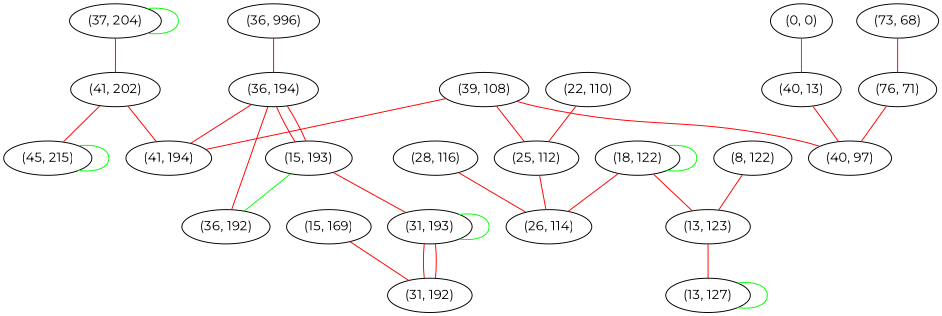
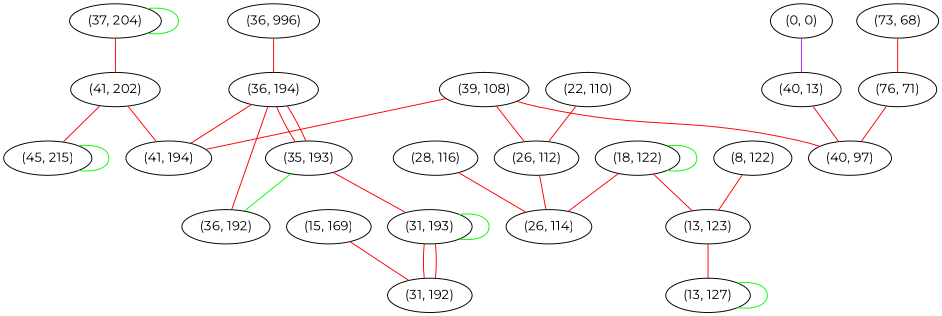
  graph {
    fontname=Montserrat
    node [fontname=Montserrat]
    edge [color=red fontname=Montserrat weight=1]
    "(39, 108)"
    "(41, 194)"
-   "(26, 112)" [label="(25, 112)"]
+   "(26, 112)"
    "(40, 97)"
    "(26, 114)"
    "(37, 204)"
    "(41, 202)"
    "(45, 215)"
    n9 [label="(36, 996)"]
    "(36, 194)"
-   "(35, 193)" [label="(15, 193)"]
+   "(35, 193)"
    "(36, 192)"
    "(22, 110)"
    "(0, 0)"
    "(40, 13)"
    "(73, 68)"
    "(76, 71)"
    "(18, 122)"
    "(13, 123)"
    "(13, 127)"
    "(31, 193)"
    "(8, 122)"
    "(31, 192)"
    "(15, 169)"
    "(28, 116)"
    "(39, 108)" -- "(41, 194)"
    "(39, 108)" -- "(26, 112)"
    "(39, 108)" -- "(40, 97)"
    "(26, 112)" -- "(26, 114)"
    "(37, 204)" -- "(37, 204)" [color=green weight=2]
    "(37, 204)" -- "(41, 202)"
    "(41, 202)" -- "(41, 194)"
    "(41, 202)" -- "(45, 215)"
    "(45, 215)" -- "(45, 215)" [color=green weight=2]
    n9 -- "(36, 194)"
    "(36, 194)" -- "(41, 194)"
    "(36, 194)" -- "(35, 193)"
    "(36, 194)" -- "(35, 193)"
    "(36, 194)" -- "(36, 192)"
    "(35, 193)" -- "(36, 192)" [color=green]
    "(35, 193)" -- "(31, 193)"
    "(22, 110)" -- "(26, 112)"
    "(0, 0)" -- "(40, 13)" [color=purple weight=4]
    "(40, 13)" -- "(40, 97)"
    "(73, 68)" -- "(76, 71)"
    "(76, 71)" -- "(40, 97)"
    "(18, 122)" -- "(26, 114)"
    "(18, 122)" -- "(18, 122)" [color=green weight=2]
    "(18, 122)" -- "(13, 123)"
    "(13, 123)" -- "(13, 127)"
    "(13, 127)" -- "(13, 127)" [color=green weight=2]
    "(31, 193)" -- "(31, 193)" [color=green weight=2]
    "(31, 193)" -- "(31, 192)"
    "(31, 193)" -- "(31, 192)"
    "(8, 122)" -- "(13, 123)"
    "(15, 169)" -- "(31, 192)"
    "(28, 116)" -- "(26, 114)"
  }
